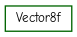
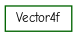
  digraph {
    rankdir=LR
    fontname="Comic Neue"
-   n1 [color=darkgreen fillcolor=white fontname="Comic Neue" fontsize=10 height=0.2 label=Vector8f shape=record style=filled width=0.4]
+   n1 [color=darkgreen fillcolor=white fontname="Comic Neue" fontsize=10 height=0.2 label=Vector4f shape=record style=filled width=0.4]
  }
